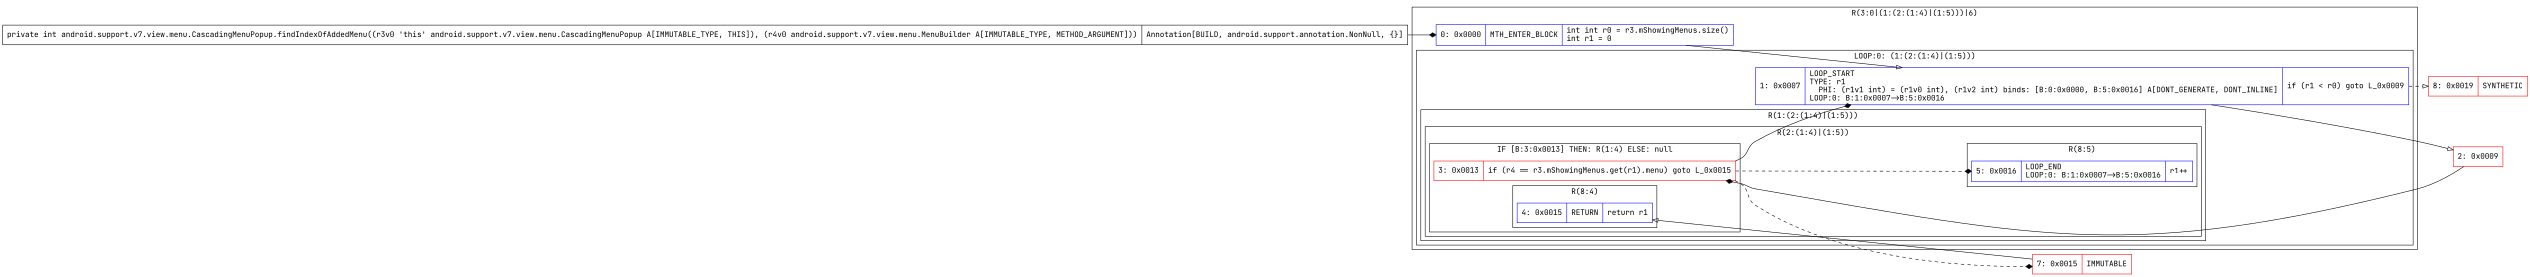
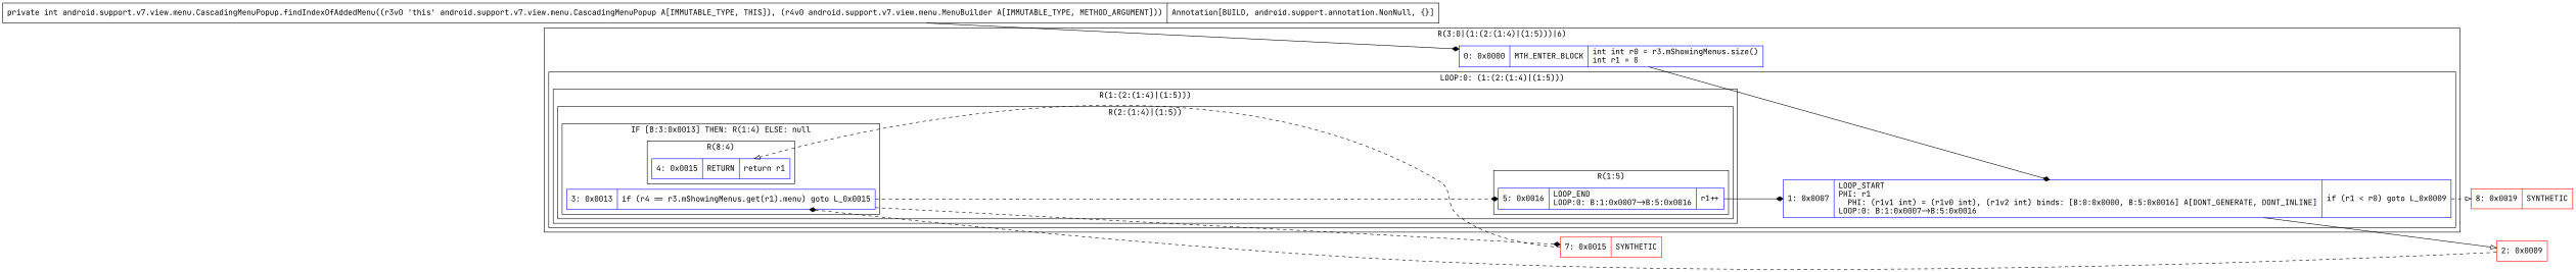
  digraph {
    fontname="JetBrains Mono"
    rankdir=LR
    node [color=blue fontname="JetBrains Mono" shape=record]
    edge [arrowhead=diamond fontname="JetBrains Mono"]
    n1 [label="{4\:\ 0x0015|RETURN\l|return r1\l}"]
-   n2 [color=red label="{3\:\ 0x0013|if (r4 == r3.mShowingMenus.get(r1).menu) goto L_0x0015\l}"]
+   n2 [label="{3\:\ 0x0013|if (r4 == r3.mShowingMenus.get(r1).menu) goto L_0x0015\l}"]
    n3 [label="{5\:\ 0x0016|LOOP_END\lLOOP:0: B:1:0x0007\-\>B:5:0x0016\l|r1++\l}"]
-   n4 [label="{1\:\ 0x0007|LOOP_START\lTYPE: r1 \l  PHI: (r1v1 int) = (r1v0 int), (r1v2 int) binds: [B:0:0x0000, B:5:0x0016] A[DONT_GENERATE, DONT_INLINE]\lLOOP:0: B:1:0x0007\-\>B:5:0x0016\l|if (r1 \< r0) goto L_0x0009\l}"]
+   n4 [label="{1\:\ 0x0007|LOOP_START\lPHI: r1 \l  PHI: (r1v1 int) = (r1v0 int), (r1v2 int) binds: [B:0:0x0000, B:5:0x0016] A[DONT_GENERATE, DONT_INLINE]\lLOOP:0: B:1:0x0007\-\>B:5:0x0016\l|if (r1 \< r0) goto L_0x0009\l}"]
    n5 [label="{0\:\ 0x0000|MTH_ENTER_BLOCK\l|int int r0 = r3.mShowingMenus.size()\lint r1 = 0\l}"]
-   n6 [color=red label="{7\:\ 0x0015|IMMUTABLE\l}"]
+   n6 [color=red label="{7\:\ 0x0015|SYNTHETIC\l}"]
    n7 [color=red label="{2\:\ 0x0009}"]
    n8 [color=red label="{8\:\ 0x0019|SYNTHETIC\l}"]
    n9 [label="{private int android.support.v7.view.menu.CascadingMenuPopup.findIndexOfAddedMenu((r3v0 'this' android.support.v7.view.menu.CascadingMenuPopup A[IMMUTABLE_TYPE, THIS]), (r4v0 android.support.v7.view.menu.MenuBuilder A[IMMUTABLE_TYPE, METHOD_ARGUMENT]))  | Annotation[BUILD, android.support.annotation.NonNull, \{\}]\l}" color=""]
    subgraph cluster_1 {
      label="R(3:0|(1:(2:(1:4)|(1:5)))|6)"
      n5
      subgraph cluster_2 {
        label="LOOP:0: (1:(2:(1:4)|(1:5)))"
        n4
        subgraph cluster_3 {
          label="R(1:(2:(1:4)|(1:5)))"
          subgraph cluster_4 {
            label="R(2:(1:4)|(1:5))"
            subgraph cluster_5 {
              label="IF [B:3:0x0013] THEN: R(1:4) ELSE: null"
              n2
              subgraph cluster_6 {
                label="R(8:4)"
                n1
              }
            }
            subgraph cluster_7 {
-             label="R(8:5)"
+             label="R(1:5)"
              n3
            }
          }
        }
      }
    }
    n2 -> n3 [style=dashed]
    n2 -> n6 [style=dashed]
-   n2 -> n4
+   n3 -> n4
    n4 -> n7 [arrowhead=onormal]
    n4 -> n8 [arrowhead=onormal style=dashed]
-   n5 -> n4 [arrowhead=onormal]
-   n6 -> n1 [arrowhead=onormal]
-   n7 -> n2
+   n5 -> n4
+   n6 -> n1 [arrowhead=onormal style=dashed]
+   n7 -> n2 [style=dashed]
    n9 -> n5
  }
